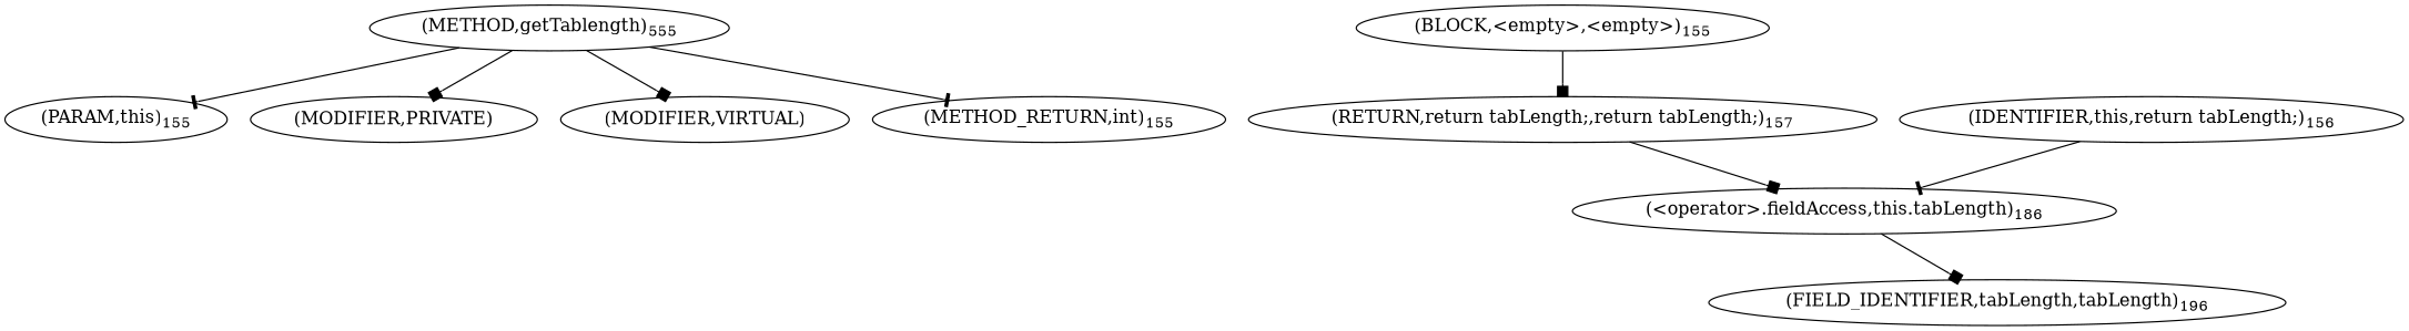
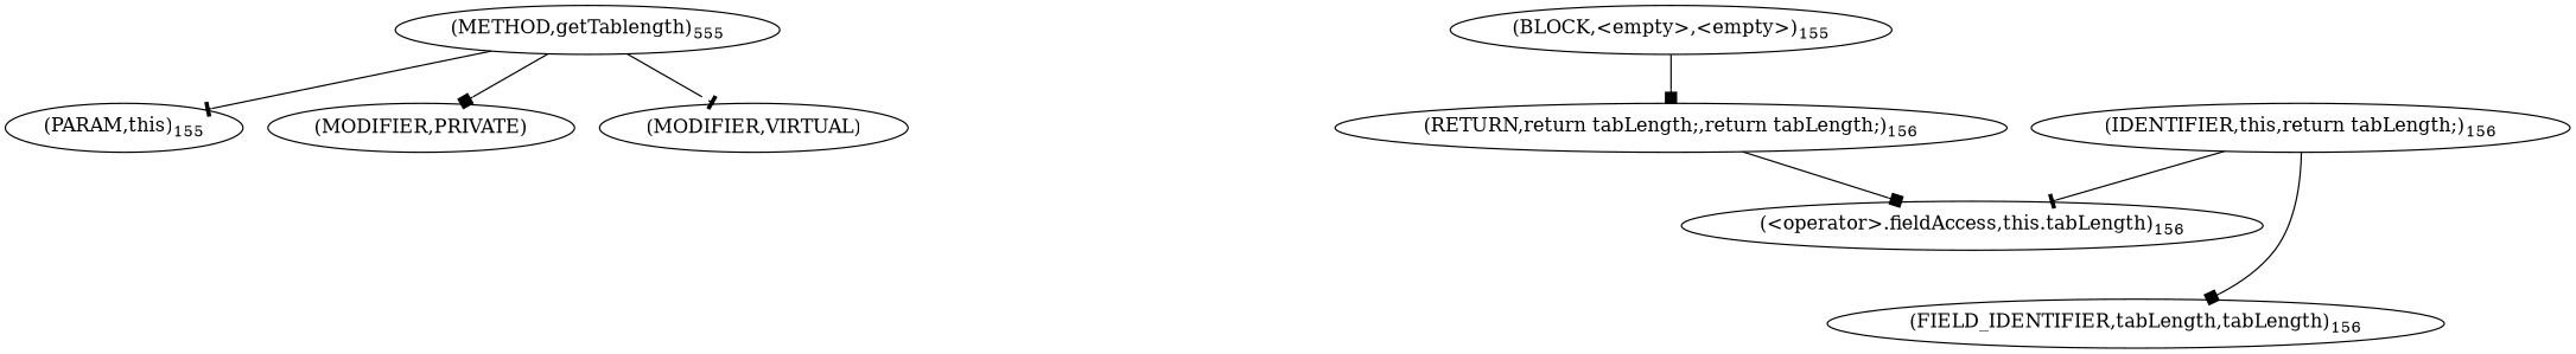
  digraph {
    edge [arrowhead=box]
    n1 [label=<(METHOD,getTablength)<SUB>555</SUB>>]
    n2 [label=<(PARAM,this)<SUB>155</SUB>>]
    n3 [label=<(MODIFIER,PRIVATE)>]
    n4 [label=<(MODIFIER,VIRTUAL)>]
-   n5 [label=<(METHOD_RETURN,int)<SUB>155</SUB>>]
    n6 [label=<(BLOCK,&lt;empty&gt;,&lt;empty&gt;)<SUB>155</SUB>>]
-   n7 [label=<(RETURN,return tabLength;,return tabLength;)<SUB>157</SUB>>]
-   n8 [label=<(&lt;operator&gt;.fieldAccess,this.tabLength)<SUB>186</SUB>>]
-   n9 [label=<(FIELD_IDENTIFIER,tabLength,tabLength)<SUB>196</SUB>>]
+   n7 [label=<(RETURN,return tabLength;,return tabLength;)<SUB>156</SUB>>]
+   n8 [label=<(&lt;operator&gt;.fieldAccess,this.tabLength)<SUB>156</SUB>>]
+   n9 [label=<(FIELD_IDENTIFIER,tabLength,tabLength)<SUB>156</SUB>>]
    n10 [label=<(IDENTIFIER,this,return tabLength;)<SUB>156</SUB>>]
    n1 -> n2 [arrowhead=tee]
    n1 -> n3
-   n1 -> n4
-   n1 -> n5 [arrowhead=tee]
+   n1 -> n4 [arrowhead=tee]
    n6 -> n7
    n7 -> n8
-   n8 -> n9
+   n10 -> n9
    n10 -> n8 [arrowhead=tee]
  }
